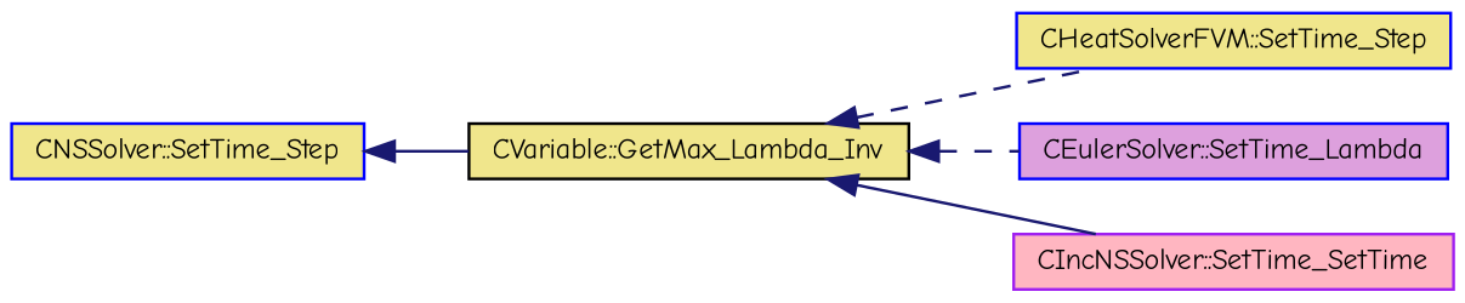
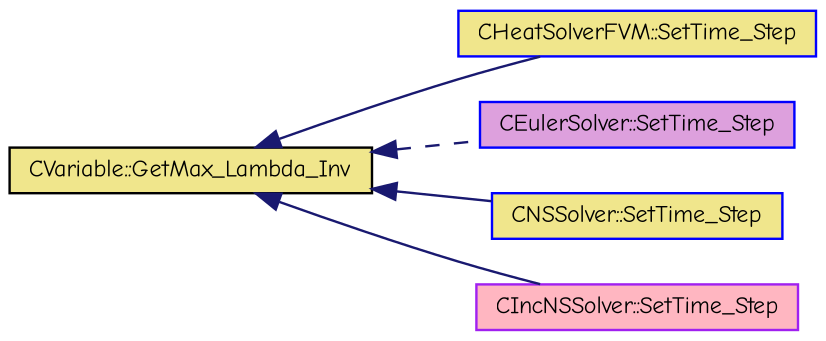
  digraph {
    fontname="Comic Neue"
    rankdir=LR
    node [color=blue fillcolor=khaki fontname="Comic Neue" fontsize=10 shape=record style=filled]
    edge [color=midnightblue dir=back fontname="Comic Neue" fontsize=10 labelfontname=Helvetica labelfontsize=10 style=dashed]
    n1 [color=black fontcolor=black height=0.2 label="CVariable::GetMax_Lambda_Inv" width=0.4]
    n2 [height=0.2 label="CHeatSolverFVM::SetTime_Step" width=0.4]
-   n3 [fillcolor=plum height=0.2 label="CEulerSolver::SetTime_Lambda" width=0.4]
+   n3 [fillcolor=plum height=0.2 label="CEulerSolver::SetTime_Step" width=0.4]
    n4 [height=0.2 label="CNSSolver::SetTime_Step" width=0.4]
-   n5 [color=purple fillcolor=lightpink height=0.2 label="CIncNSSolver::SetTime_SetTime" width=0.4]
-   n1 -> n2
+   n5 [color=purple fillcolor=lightpink height=0.2 label="CIncNSSolver::SetTime_Step" width=0.4]
+   n1 -> n2 [style=solid]
    n1 -> n3
-   n4 -> n1 [style=solid]
+   n1 -> n4 [style=solid]
    n1 -> n5 [style=solid]
  }
